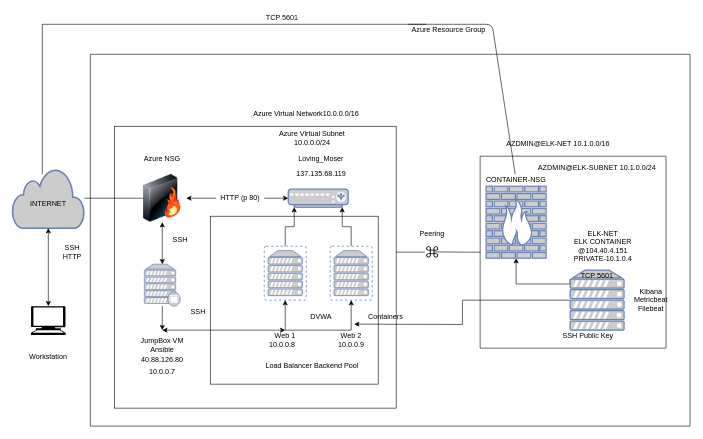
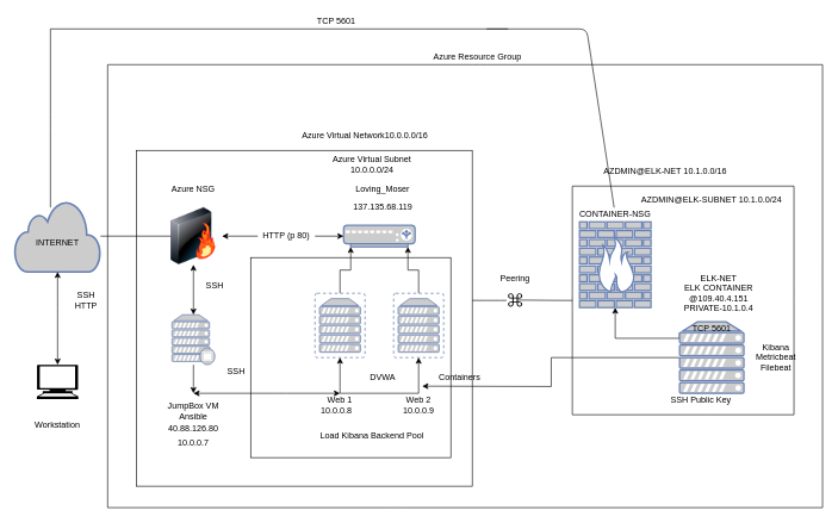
  <mxCell id="0" />
  <mxCell id="1" parent="0" />
- <mxCell id="2" value="&lt;div&gt;Azure Resource Group&lt;/div&gt;" style="text;html=1;strokeColor=none;fillColor=none;align=center;verticalAlign=middle;whiteSpace=wrap;rounded=0;" parent="1" vertex="1"><mxGeometry x="675" y="40" width="145" height="20" as="geometry" /></mxCell>
+ <mxCell id="2" value="&lt;div&gt;Azure Resource Group&lt;/div&gt;" style="text;html=1;strokeColor=none;fillColor=none;align=center;verticalAlign=middle;whiteSpace=wrap;rounded=0;" parent="1" vertex="1"><mxGeometry x="595" y="70" width="145" height="20" as="geometry" /></mxCell>
  <mxCell id="3" value="" style="shape=mxgraph.signs.tech.computer;html=1;pointerEvents=1;fillColor=#000000;strokeColor=none;verticalLabelPosition=bottom;verticalAlign=top;align=center;" parent="1" vertex="1"><mxGeometry x="51" y="510" width="58" height="48" as="geometry" /></mxCell>
  <mxCell id="4" style="edgeStyle=orthogonalEdgeStyle;rounded=0;orthogonalLoop=1;jettySize=auto;html=1;entryX=0.5;entryY=0.5;entryDx=0;entryDy=0;entryPerimeter=0;" parent="1" source="5" target="6" edge="1"><mxGeometry relative="1" as="geometry" /></mxCell>
  <mxCell id="5" value="" style="html=1;outlineConnect=0;fillColor=#CCCCCC;strokeColor=#6881B3;gradientColor=none;gradientDirection=north;strokeWidth=2;shape=mxgraph.networks.cloud;fontColor=#ffffff;" parent="1" vertex="1"><mxGeometry x="20" y="280" width="120" height="100" as="geometry" /></mxCell>
  <mxCell id="6" value="" style="image;html=1;image=img/lib/clip_art/networking/Firewall-page1_128x128.png" parent="1" vertex="1"><mxGeometry x="230" y="290" width="80" height="80" as="geometry" /></mxCell>
  <mxCell id="7" value="Azure NSG" style="text;html=1;strokeColor=none;fillColor=none;align=center;verticalAlign=middle;whiteSpace=wrap;rounded=0;" parent="1" vertex="1"><mxGeometry x="215" y="260" width="110" height="10" as="geometry" /></mxCell>
  <mxCell id="8" style="edgeStyle=orthogonalEdgeStyle;rounded=0;orthogonalLoop=1;jettySize=auto;html=1;" parent="1" source="9" edge="1"><mxGeometry relative="1" as="geometry"><mxPoint x="270" y="550" as="targetPoint" /></mxGeometry></mxCell>
  <mxCell id="9" value="" style="fontColor=#0066CC;verticalAlign=top;verticalLabelPosition=bottom;labelPosition=center;align=center;html=1;outlineConnect=0;fillColor=#CCCCCC;strokeColor=#6881B3;gradientColor=none;gradientDirection=north;strokeWidth=2;shape=mxgraph.networks.proxy_server;" parent="1" vertex="1"><mxGeometry x="240" y="440" width="60" height="70" as="geometry" /></mxCell>
  <mxCell id="10" style="edgeStyle=orthogonalEdgeStyle;rounded=0;orthogonalLoop=1;jettySize=auto;html=1;entryX=0.9;entryY=1;entryDx=0;entryDy=0;entryPerimeter=0;" parent="1" source="11" target="14" edge="1"><mxGeometry relative="1" as="geometry" /></mxCell>
  <mxCell id="11" value="" style="fontColor=#0066CC;verticalAlign=top;verticalLabelPosition=bottom;labelPosition=center;align=center;html=1;outlineConnect=0;fillColor=#CCCCCC;strokeColor=#6881B3;gradientColor=none;gradientDirection=north;strokeWidth=2;shape=mxgraph.networks.virtual_server;" parent="1" vertex="1"><mxGeometry x="550" y="410" width="70" height="90" as="geometry" /></mxCell>
  <mxCell id="12" style="edgeStyle=orthogonalEdgeStyle;rounded=0;orthogonalLoop=1;jettySize=auto;html=1;entryX=0.1;entryY=1;entryDx=0;entryDy=0;entryPerimeter=0;" parent="1" source="13" target="14" edge="1"><mxGeometry relative="1" as="geometry" /></mxCell>
  <mxCell id="13" value="" style="fontColor=#0066CC;verticalAlign=top;verticalLabelPosition=bottom;labelPosition=center;align=center;html=1;outlineConnect=0;fillColor=#CCCCCC;strokeColor=#6881B3;gradientColor=none;gradientDirection=north;strokeWidth=2;shape=mxgraph.networks.virtual_server;" parent="1" vertex="1"><mxGeometry x="440" y="410" width="70" height="90" as="geometry" /></mxCell>
  <mxCell id="14" value="" style="fontColor=#0066CC;verticalAlign=top;verticalLabelPosition=bottom;labelPosition=center;align=center;html=1;outlineConnect=0;fillColor=#CCCCCC;strokeColor=#6881B3;gradientColor=none;gradientDirection=north;strokeWidth=2;shape=mxgraph.networks.load_balancer;" parent="1" vertex="1"><mxGeometry x="480" y="315" width="100" height="30" as="geometry" /></mxCell>
  <mxCell id="15" value="" style="endArrow=classic;startArrow=classic;html=1;entryX=0.5;entryY=1;entryDx=0;entryDy=0;entryPerimeter=0;exitX=0.5;exitY=0;exitDx=0;exitDy=0;exitPerimeter=0;" parent="1" source="3" target="5" edge="1"><mxGeometry width="50" height="50" relative="1" as="geometry"><mxPoint x="600" y="390" as="sourcePoint" /><mxPoint x="650" y="340" as="targetPoint" /><Array as="points"><mxPoint x="80" y="430" /></Array></mxGeometry></mxCell>
  <mxCell id="16" value="" style="endArrow=classic;startArrow=classic;html=1;exitX=0.5;exitY=0;exitDx=0;exitDy=0;exitPerimeter=0;" parent="1" source="9" target="6" edge="1"><mxGeometry width="50" height="50" relative="1" as="geometry"><mxPoint x="600" y="390" as="sourcePoint" /><mxPoint x="650" y="340" as="targetPoint" /><Array as="points"><mxPoint x="270" y="400" /></Array></mxGeometry></mxCell>
  <mxCell id="17" style="edgeStyle=orthogonalEdgeStyle;rounded=0;orthogonalLoop=1;jettySize=auto;html=1;entryX=0.5;entryY=1;entryDx=0;entryDy=0;entryPerimeter=0;" parent="1" source="19" target="13" edge="1"><mxGeometry relative="1" as="geometry" /></mxCell>
  <mxCell id="18" style="edgeStyle=orthogonalEdgeStyle;rounded=0;orthogonalLoop=1;jettySize=auto;html=1;exitX=0.5;exitY=0;exitDx=0;exitDy=0;" parent="1" source="19" target="11" edge="1"><mxGeometry relative="1" as="geometry"><Array as="points"><mxPoint x="585" y="550" /></Array></mxGeometry></mxCell>
  <mxCell id="19" value="Web 1" style="text;html=1;strokeColor=none;fillColor=none;align=center;verticalAlign=middle;whiteSpace=wrap;rounded=0;" parent="1" vertex="1"><mxGeometry x="455" y="550" width="40" height="20" as="geometry" /></mxCell>
  <mxCell id="20" value="Workstation" style="text;html=1;strokeColor=none;fillColor=none;align=center;verticalAlign=middle;whiteSpace=wrap;rounded=0;" parent="1" vertex="1"><mxGeometry x="60" y="580" width="40" height="30" as="geometry" /></mxCell>
  <mxCell id="21" value="Loving_Moser" style="text;html=1;strokeColor=none;fillColor=none;align=center;verticalAlign=middle;whiteSpace=wrap;rounded=0;" parent="1" vertex="1"><mxGeometry x="475" y="260" width="120" height="10" as="geometry" /></mxCell>
  <mxCell id="22" value="JumpBox VM Ansible" style="text;html=1;strokeColor=none;fillColor=none;align=center;verticalAlign=middle;whiteSpace=wrap;rounded=0;" parent="1" vertex="1"><mxGeometry x="220" y="560" width="100" height="30" as="geometry" /></mxCell>
  <mxCell id="23" value="&lt;div&gt;SSH&lt;/div&gt;&lt;div&gt;HTTP&lt;/div&gt;" style="text;html=1;strokeColor=none;fillColor=none;align=center;verticalAlign=middle;whiteSpace=wrap;rounded=0;" parent="1" vertex="1"><mxGeometry x="90" y="400" width="60" height="40" as="geometry" /></mxCell>
  <mxCell id="24" value="Web 2" style="text;html=1;strokeColor=none;fillColor=none;align=center;verticalAlign=middle;whiteSpace=wrap;rounded=0;" parent="1" vertex="1"><mxGeometry x="565" y="550" width="40" height="20" as="geometry" /></mxCell>
  <mxCell id="25" value="SSH" style="text;html=1;strokeColor=none;fillColor=none;align=center;verticalAlign=middle;whiteSpace=wrap;rounded=0;" parent="1" vertex="1"><mxGeometry x="280" y="390" width="40" height="20" as="geometry" /></mxCell>
  <mxCell id="26" value="SSH" style="text;html=1;strokeColor=none;fillColor=none;align=center;verticalAlign=middle;whiteSpace=wrap;rounded=0;" parent="1" vertex="1"><mxGeometry x="310" y="510" width="40" height="20" as="geometry" /></mxCell>
- <mxCell id="27" value="Load Balancer Backend Pool" style="text;html=1;strokeColor=none;fillColor=none;align=center;verticalAlign=middle;whiteSpace=wrap;rounded=0;" parent="1" vertex="1"><mxGeometry x="430" y="600" width="180" height="20" as="geometry" /></mxCell>
+ <mxCell id="27" value="Load Kibana Backend Pool" style="text;html=1;strokeColor=none;fillColor=none;align=center;verticalAlign=middle;whiteSpace=wrap;rounded=0;" parent="1" vertex="1"><mxGeometry x="430" y="600" width="180" height="20" as="geometry" /></mxCell>
  <mxCell id="28" style="edgeStyle=orthogonalEdgeStyle;rounded=0;orthogonalLoop=1;jettySize=auto;html=1;" parent="1" source="30" edge="1"><mxGeometry relative="1" as="geometry"><mxPoint x="310" y="330" as="targetPoint" /><Array as="points"><mxPoint x="310" y="330" /></Array></mxGeometry></mxCell>
  <mxCell id="29" style="edgeStyle=orthogonalEdgeStyle;rounded=0;orthogonalLoop=1;jettySize=auto;html=1;" parent="1" source="30" target="14" edge="1"><mxGeometry relative="1" as="geometry" /></mxCell>
  <mxCell id="30" value="HTTP (p 80)" style="text;html=1;strokeColor=none;fillColor=none;align=center;verticalAlign=middle;whiteSpace=wrap;rounded=0;" parent="1" vertex="1"><mxGeometry x="360" y="320" width="80" height="20" as="geometry" /></mxCell>
  <mxCell id="31" value="" style="endArrow=classic;startArrow=classic;html=1;entryX=0.5;entryY=0;entryDx=0;entryDy=0;" parent="1" target="19" edge="1"><mxGeometry width="50" height="50" relative="1" as="geometry"><mxPoint x="270" y="550" as="sourcePoint" /><mxPoint x="250" y="380" as="targetPoint" /><Array as="points"><mxPoint x="390" y="550" /></Array></mxGeometry></mxCell>
  <mxCell id="32" value="&lt;div class=&quot;fxc-copyablelabel-temp-element&quot;&gt;40.88.126.80&lt;/div&gt;" style="text;html=1;strokeColor=none;fillColor=none;align=center;verticalAlign=middle;whiteSpace=wrap;rounded=0;" parent="1" vertex="1"><mxGeometry x="235" y="590" width="70" height="20" as="geometry" /></mxCell>
  <mxCell id="33" value="10.0.0.7" style="text;html=1;strokeColor=none;fillColor=none;align=center;verticalAlign=middle;whiteSpace=wrap;rounded=0;" parent="1" vertex="1"><mxGeometry x="235" y="610" width="70" height="20" as="geometry" /></mxCell>
  <mxCell id="34" value="10.0.0.8" style="text;html=1;strokeColor=none;fillColor=none;align=center;verticalAlign=middle;whiteSpace=wrap;rounded=0;" parent="1" vertex="1"><mxGeometry x="440" y="565" width="60" height="20" as="geometry" /></mxCell>
  <mxCell id="35" value="10.0.0.9" style="text;html=1;strokeColor=none;fillColor=none;align=center;verticalAlign=middle;whiteSpace=wrap;rounded=0;" parent="1" vertex="1"><mxGeometry x="555" y="565" width="60" height="20" as="geometry" /></mxCell>
  <mxCell id="36" value="Containers" style="text;html=1;strokeColor=none;fillColor=none;align=center;verticalAlign=middle;whiteSpace=wrap;rounded=0;" parent="1" vertex="1"><mxGeometry x="605" y="518" width="75" height="20" as="geometry" /></mxCell>
  <mxCell id="37" value="DVWA" style="text;html=1;strokeColor=none;fillColor=none;align=center;verticalAlign=middle;whiteSpace=wrap;rounded=0;" parent="1" vertex="1"><mxGeometry x="500" y="518" width="70" height="20" as="geometry" /></mxCell>
  <mxCell id="38" value="137.135.68.119" style="text;html=1;strokeColor=none;fillColor=none;align=center;verticalAlign=middle;whiteSpace=wrap;rounded=0;" parent="1" vertex="1"><mxGeometry x="470" y="280" width="130" height="20" as="geometry" /></mxCell>
  <mxCell id="39" value="&lt;div&gt;Azure Virtual Network10.0.0.0/16&lt;/div&gt;" style="text;html=1;strokeColor=none;fillColor=none;align=center;verticalAlign=middle;whiteSpace=wrap;rounded=0;" parent="1" vertex="1"><mxGeometry x="420" y="180" width="180" height="20" as="geometry" /></mxCell>
  <mxCell id="40" value="" style="whiteSpace=wrap;html=1;aspect=fixed;fillColor=none;" parent="1" vertex="1"><mxGeometry x="350" y="360" width="280" height="280" as="geometry" /></mxCell>
  <mxCell id="41" value="" style="whiteSpace=wrap;html=1;aspect=fixed;fillColor=none;" parent="1" vertex="1"><mxGeometry x="190" y="210" width="470" height="470" as="geometry" /></mxCell>
  <mxCell id="42" value="Azure Virtual Subnet 10.0.0.0/24" style="text;html=1;strokeColor=none;fillColor=none;align=center;verticalAlign=middle;whiteSpace=wrap;rounded=0;" parent="1" vertex="1"><mxGeometry x="450" y="220" width="140" height="20" as="geometry" /></mxCell>
  <mxCell id="43" style="edgeStyle=orthogonalEdgeStyle;rounded=0;orthogonalLoop=1;jettySize=auto;html=1;exitX=0;exitY=0.15;exitDx=0;exitDy=0;exitPerimeter=0;" edge="1" parent="1" source="45" target="46"><mxGeometry relative="1" as="geometry"><Array as="points"><mxPoint x="950" y="473" /></Array></mxGeometry></mxCell>
  <mxCell id="44" style="edgeStyle=orthogonalEdgeStyle;rounded=0;orthogonalLoop=1;jettySize=auto;html=1;" edge="1" parent="1" source="45"><mxGeometry relative="1" as="geometry"><mxPoint x="590" y="540" as="targetPoint" /></mxGeometry></mxCell>
  <mxCell id="45" value="" style="fontColor=#0066CC;verticalAlign=top;verticalLabelPosition=bottom;labelPosition=center;align=center;html=1;outlineConnect=0;fillColor=#CCCCCC;strokeColor=#6881B3;gradientColor=none;gradientDirection=north;strokeWidth=2;shape=mxgraph.networks.server;" vertex="1" parent="1"><mxGeometry x="950" y="450" width="90" height="100" as="geometry" /></mxCell>
  <mxCell id="46" value="" style="fontColor=#0066CC;verticalAlign=top;verticalLabelPosition=bottom;labelPosition=center;align=center;html=1;outlineConnect=0;fillColor=#CCCCCC;strokeColor=#6881B3;gradientColor=none;gradientDirection=north;strokeWidth=2;shape=mxgraph.networks.firewall;" vertex="1" parent="1"><mxGeometry x="810" y="310" width="100" height="120" as="geometry" /></mxCell>
  <mxCell id="47" value="&lt;div&gt;AZDMIN@ELK-NET 10.1.0.0/16&lt;/div&gt;" style="text;html=1;strokeColor=none;fillColor=none;align=center;verticalAlign=middle;whiteSpace=wrap;rounded=0;" vertex="1" parent="1"><mxGeometry x="840" y="230" width="180" height="20" as="geometry" /></mxCell>
  <mxCell id="48" value="&lt;div&gt;AZDMIN@ELK-SUBNET 10.1.0.0/24&lt;/div&gt;" style="text;html=1;strokeColor=none;fillColor=none;align=center;verticalAlign=middle;whiteSpace=wrap;rounded=0;" vertex="1" parent="1"><mxGeometry x="870" y="270" width="250" height="20" as="geometry" /></mxCell>
- <mxCell id="49" value="&lt;div&gt;ELK-NET&lt;/div&gt;&lt;div&gt;ELK CONTAINER&lt;br&gt;&lt;/div&gt;&lt;div&gt;@104.40.4.151&lt;/div&gt;&lt;div&gt;PRIVATE-10.1.0.4&lt;br&gt;&lt;/div&gt;" style="text;html=1;strokeColor=none;fillColor=none;align=center;verticalAlign=middle;whiteSpace=wrap;rounded=0;" vertex="1" parent="1"><mxGeometry x="930" y="380" width="150" height="60" as="geometry" /></mxCell>
+ <mxCell id="49" value="&lt;div&gt;ELK-NET&lt;/div&gt;&lt;div&gt;ELK CONTAINER&lt;br&gt;&lt;/div&gt;&lt;div&gt;@109.40.4.151&lt;/div&gt;&lt;div&gt;PRIVATE-10.1.0.4&lt;br&gt;&lt;/div&gt;" style="text;html=1;strokeColor=none;fillColor=none;align=center;verticalAlign=middle;whiteSpace=wrap;rounded=0;" vertex="1" parent="1"><mxGeometry x="930" y="380" width="150" height="60" as="geometry" /></mxCell>
  <mxCell id="50" value="TCP 5601" style="text;html=1;strokeColor=none;fillColor=none;align=center;verticalAlign=middle;whiteSpace=wrap;rounded=0;" vertex="1" parent="1"><mxGeometry x="950" y="450" width="90" height="20" as="geometry" /></mxCell>
  <mxCell id="51" value="SSH Public Key" style="text;html=1;strokeColor=none;fillColor=none;align=center;verticalAlign=middle;whiteSpace=wrap;rounded=0;" vertex="1" parent="1"><mxGeometry x="930" y="550" width="100" height="20" as="geometry" /></mxCell>
  <mxCell id="52" value="" style="endArrow=none;html=1;" edge="1" parent="1"><mxGeometry width="50" height="50" relative="1" as="geometry"><mxPoint x="150" y="710" as="sourcePoint" /><mxPoint x="1150" y="710" as="targetPoint" /><Array as="points"><mxPoint x="550" y="710" /></Array></mxGeometry></mxCell>
  <mxCell id="53" value="" style="endArrow=none;html=1;" edge="1" parent="1"><mxGeometry width="50" height="50" relative="1" as="geometry"><mxPoint x="1150" y="710" as="sourcePoint" /><mxPoint x="1150" y="90" as="targetPoint" /><Array as="points"><mxPoint x="1150" y="390" /></Array></mxGeometry></mxCell>
  <mxCell id="54" value="" style="endArrow=none;html=1;" edge="1" parent="1"><mxGeometry width="50" height="50" relative="1" as="geometry"><mxPoint x="150" y="90" as="sourcePoint" /><mxPoint x="1150" y="90" as="targetPoint" /><Array as="points"><mxPoint x="670" y="90" /></Array></mxGeometry></mxCell>
  <mxCell id="55" value="" style="endArrow=none;html=1;" edge="1" parent="1"><mxGeometry width="50" height="50" relative="1" as="geometry"><mxPoint x="150" y="710" as="sourcePoint" /><mxPoint x="150" y="90" as="targetPoint" /><Array as="points"><mxPoint x="150" y="370" /></Array></mxGeometry></mxCell>
  <mxCell id="56" value="" style="endArrow=none;html=1;" edge="1" parent="1" source="62"><mxGeometry width="50" height="50" relative="1" as="geometry"><mxPoint x="70" y="40" as="sourcePoint" /><mxPoint x="680" y="40" as="targetPoint" /><Array as="points"><mxPoint x="820" y="40" /></Array></mxGeometry></mxCell>
  <mxCell id="57" value="" style="endArrow=none;html=1;" edge="1" parent="1"><mxGeometry width="50" height="50" relative="1" as="geometry"><mxPoint x="70" y="290" as="sourcePoint" /><mxPoint x="70" y="40" as="targetPoint" /><Array as="points"><mxPoint x="70" y="170" /></Array></mxGeometry></mxCell>
  <mxCell id="58" value="TCP 5601" style="text;html=1;strokeColor=none;fillColor=none;align=center;verticalAlign=middle;whiteSpace=wrap;rounded=0;" vertex="1" parent="1"><mxGeometry x="420" y="20" width="100" height="20" as="geometry" /></mxCell>
  <mxCell id="59" value="INTERNET" style="text;html=1;strokeColor=none;fillColor=none;align=center;verticalAlign=middle;whiteSpace=wrap;rounded=0;" vertex="1" parent="1"><mxGeometry x="40" y="330" width="80" height="20" as="geometry" /></mxCell>
  <mxCell id="60" value="" style="shape=mxgraph.signs.tech.command;html=1;pointerEvents=1;fillColor=#000000;strokeColor=none;verticalLabelPosition=bottom;verticalAlign=top;align=center;" vertex="1" parent="1"><mxGeometry x="710" y="410" width="20" height="19" as="geometry" /></mxCell>
  <mxCell id="61" value="" style="endArrow=none;html=1;entryX=-0.1;entryY=0.526;entryDx=0;entryDy=0;entryPerimeter=0;" edge="1" parent="1" target="60"><mxGeometry width="50" height="50" relative="1" as="geometry"><mxPoint x="660" y="420" as="sourcePoint" /><mxPoint x="690" y="370" as="targetPoint" /><Array as="points"><mxPoint x="690" y="420" /></Array></mxGeometry></mxCell>
  <mxCell id="62" value="CONTAINER-NSG" style="text;html=1;strokeColor=none;fillColor=none;align=center;verticalAlign=middle;whiteSpace=wrap;rounded=0;" vertex="1" parent="1"><mxGeometry x="800" y="290" width="120" height="20" as="geometry" /></mxCell>
  <mxCell id="63" value="" style="endArrow=none;html=1;" edge="1" parent="1"><mxGeometry width="50" height="50" relative="1" as="geometry"><mxPoint x="70" y="40" as="sourcePoint" /><mxPoint x="710" y="40" as="targetPoint" /><Array as="points" /></mxGeometry></mxCell>
  <mxCell id="64" value="" style="endArrow=none;html=1;exitX=0.69;exitY=0.5;exitDx=0;exitDy=0;exitPerimeter=0;" edge="1" parent="1" source="60"><mxGeometry width="50" height="50" relative="1" as="geometry"><mxPoint x="740" y="420" as="sourcePoint" /><mxPoint x="800" y="420" as="targetPoint" /><Array as="points"><mxPoint x="780" y="420" /></Array></mxGeometry></mxCell>
  <mxCell id="65" value="&lt;div&gt;Kibana&lt;/div&gt;&lt;div&gt;Metricbeat&lt;/div&gt;&lt;div&gt;Filebeat&lt;/div&gt;" style="text;html=1;strokeColor=none;fillColor=none;align=center;verticalAlign=middle;whiteSpace=wrap;rounded=0;" vertex="1" parent="1"><mxGeometry x="1040" y="490" width="90" height="20" as="geometry" /></mxCell>
  <mxCell id="66" value="" style="endArrow=none;html=1;" edge="1" parent="1"><mxGeometry width="50" height="50" relative="1" as="geometry"><mxPoint x="800" y="580" as="sourcePoint" /><mxPoint x="800" y="260" as="targetPoint" /><Array as="points"><mxPoint x="800" y="420" /></Array></mxGeometry></mxCell>
  <mxCell id="67" value="" style="endArrow=none;html=1;" edge="1" parent="1"><mxGeometry width="50" height="50" relative="1" as="geometry"><mxPoint x="1110" y="260" as="sourcePoint" /><mxPoint x="800" y="260" as="targetPoint" /><Array as="points"><mxPoint x="990" y="260" /></Array></mxGeometry></mxCell>
  <mxCell id="68" value="" style="endArrow=none;html=1;" edge="1" parent="1"><mxGeometry width="50" height="50" relative="1" as="geometry"><mxPoint x="1110" y="580" as="sourcePoint" /><mxPoint x="1110" y="260" as="targetPoint" /><Array as="points"><mxPoint x="1110" y="410" /></Array></mxGeometry></mxCell>
  <mxCell id="69" value="" style="endArrow=none;html=1;" edge="1" parent="1"><mxGeometry width="50" height="50" relative="1" as="geometry"><mxPoint x="800" y="580" as="sourcePoint" /><mxPoint x="1110" y="580" as="targetPoint" /><Array as="points"><mxPoint x="990" y="580" /></Array></mxGeometry></mxCell>
  <mxCell id="70" value="&lt;div&gt;Peering&lt;/div&gt;" style="text;html=1;strokeColor=none;fillColor=none;align=center;verticalAlign=middle;whiteSpace=wrap;rounded=0;" vertex="1" parent="1"><mxGeometry x="670" y="380" width="100" height="20" as="geometry" /></mxCell>
